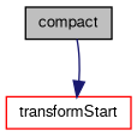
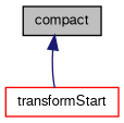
  digraph {
    rankdir=TB
    node [fontname=FreeSans fontsize=10 shape=record]
    n1 [color=black fillcolor=grey75 fontcolor=black height=0.2 label=compact style=filled width=0.4]
    n2 [color=red height=0.2 label=transformStart width=0.4]
-   n2 -> n1 [color=midnightblue dir=back fontname=FreeSans fontsize=10 labelfontname=FreeSans labelfontsize=10 style=solid]
+   n1 -> n2 [color=midnightblue dir=back fontname=FreeSans fontsize=10 labelfontname=FreeSans labelfontsize=10 style=solid]
  }
